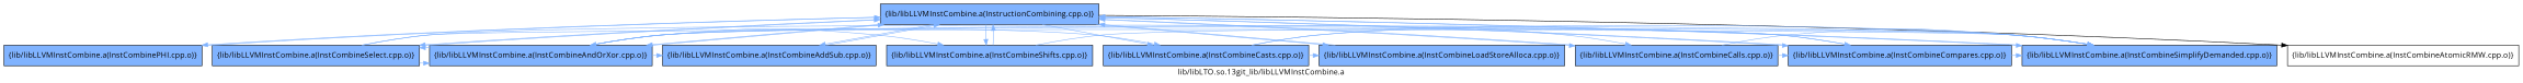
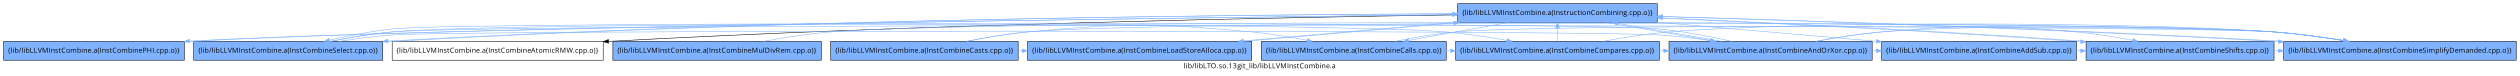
  digraph {
    fontname="Open Sans"
    label="lib/libLTO.so.13git_lib/libLLVMInstCombine.a"
    rankdir=TB
    node [fillcolor="0.600000 0.5 1" fontname="Open Sans" group=1 shape=box style=filled]
    edge [color="0.600000 0.5 1" fontname="Open Sans"]
    n1 [label="{lib/libLLVMInstCombine.a(InstructionCombining.cpp.o)}"]
+   n2 [label="{lib/libLLVMInstCombine.a(InstCombineMulDivRem.cpp.o)}"]
    n3 [label="{lib/libLLVMInstCombine.a(InstCombinePHI.cpp.o)}"]
    n4 [label="{lib/libLLVMInstCombine.a(InstCombineSelect.cpp.o)}"]
    n5 [label="{lib/libLLVMInstCombine.a(InstCombineShifts.cpp.o)}"]
    n6 [label="{lib/libLLVMInstCombine.a(InstCombineSimplifyDemanded.cpp.o)}"]
    n7 [label="{lib/libLLVMInstCombine.a(InstCombineAddSub.cpp.o)}"]
    n8 [group=0 label="{lib/libLLVMInstCombine.a(InstCombineAtomicRMW.cpp.o)}" fillcolor="" style=""]
    n9 [label="{lib/libLLVMInstCombine.a(InstCombineAndOrXor.cpp.o)}"]
    n10 [label="{lib/libLLVMInstCombine.a(InstCombineCalls.cpp.o)}"]
    n11 [label="{lib/libLLVMInstCombine.a(InstCombineCasts.cpp.o)}"]
    n12 [label="{lib/libLLVMInstCombine.a(InstCombineCompares.cpp.o)}"]
    n13 [label="{lib/libLLVMInstCombine.a(InstCombineLoadStoreAlloca.cpp.o)}"]
    subgraph sub_1 {
      rank=same
      n1
    }
    subgraph sub_2 {
      rank=same
+     n2
      n3
      n4
      n5
      n6
      n7
      n8
      n9
      n10
      n11
      n12
      n13
    }
    n1 -> n3
    n1 -> n4
    n1 -> n5
    n1 -> n6
    n1 -> n7
    n1 -> n8 [color=""]
    n1 -> n9
    n1 -> n10
-   n1 -> n11
-   n1 -> n12
    n1 -> n13
+   n2 -> n6
    n3 -> n1
    n4 -> n1
    n4 -> n6
    n4 -> n9
    n4 -> n12
    n5 -> n1
    n5 -> n6
    n6 -> n1
-   n7 -> n1
+   n7 -> n5
    n9 -> n1
    n9 -> n4
    n9 -> n5
    n9 -> n6
    n9 -> n7
-   n9 -> n11
-   n10 -> n1
    n10 -> n6
    n10 -> n12
    n11 -> n6
    n11 -> n10
    n11 -> n13
    n12 -> n1
    n12 -> n6
    n12 -> n9
    n13 -> n1
  }
